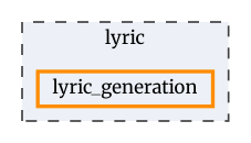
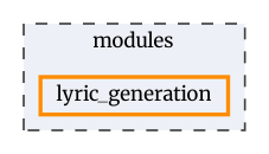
  digraph {
    compound=true
    fontname=Merriweather
    n1 [color=darkorange fillcolor="#edf1f7" fontname=Merriweather fontsize=10 height=0.2 label=lyric_generation shape=box style="filled,bold" width=0.4]
    subgraph cluster_1 {
      bgcolor="#edf1f7"
      fontsize=10
-     label=lyric
+     label=modules
      pencolor=grey25
      style="filled,dashed"
      n1
    }
  }
